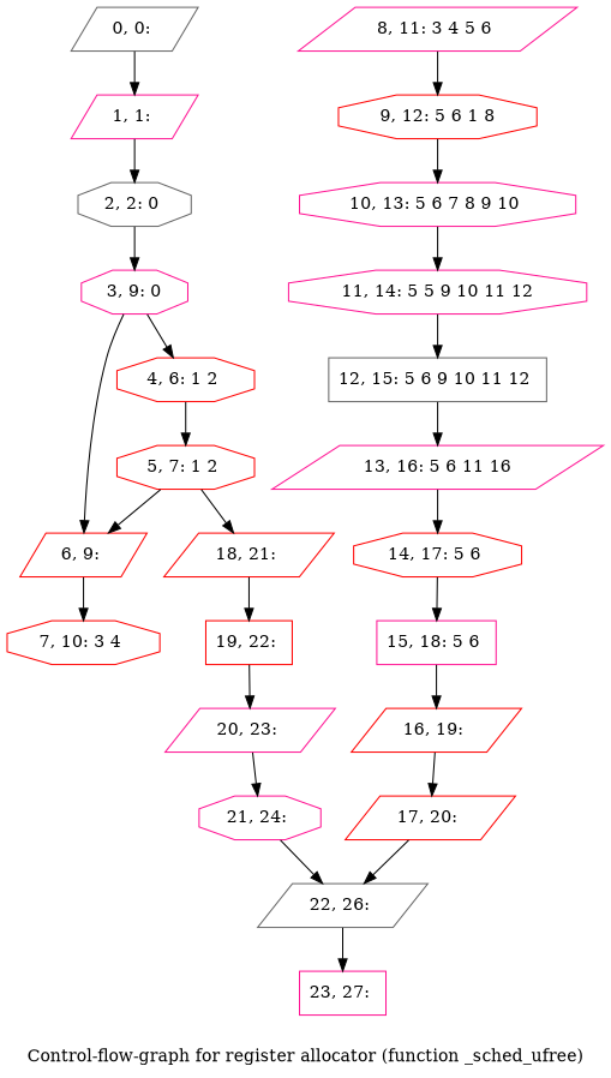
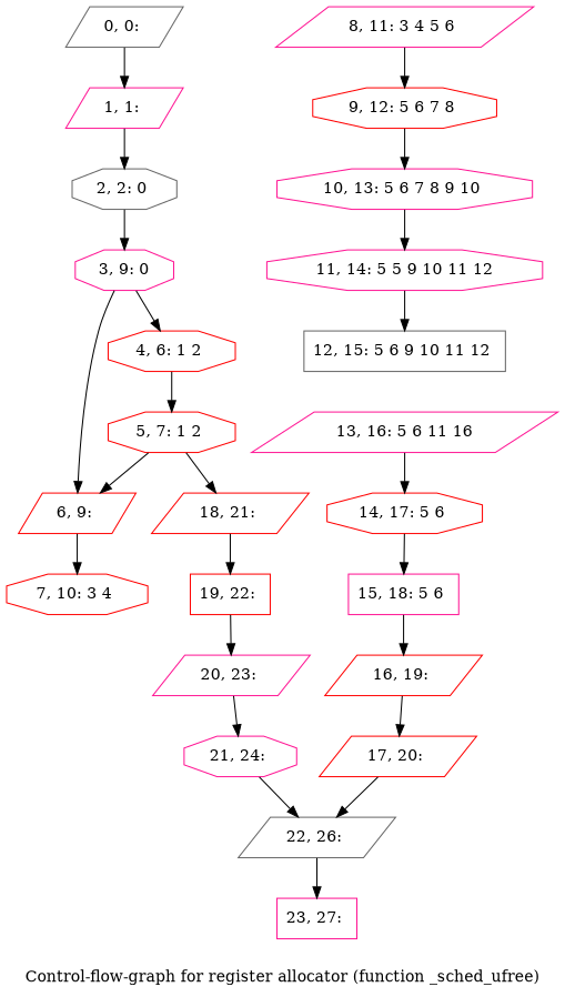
  digraph {
    label="Control-flow-graph for register allocator (function _sched_ufree)"
    node [color=deeppink shape=parallelogram]
    n1 [color=gray40 label="0, 0: "]
    n2 [label="1, 1: "]
    n3 [color=gray40 label="2, 2: 0 " shape=octagon]
    n4 [label="3, 9: 0" shape=octagon]
    n5 [color=red label="4, 6: 1 2 " shape=octagon]
    n6 [color=red label="6, 9: "]
    n7 [color=red label="5, 7: 1 2 " shape=octagon]
    n8 [color=red label="7, 10: 3 4 " shape=octagon]
    n9 [color=red label="18, 21: "]
    n10 [color=red label="19, 22: " shape=box]
    n11 [label="8, 11: 3 4 5 6 "]
-   n12 [color=red label="9, 12: 5 6 1 8" shape=octagon]
+   n12 [color=red label="9, 12: 5 6 7 8 " shape=octagon]
    n13 [label="10, 13: 5 6 7 8 9 10 " shape=octagon]
    n14 [label="11, 14: 5 5 9 10 11 12" shape=octagon]
    n15 [color=gray40 label="12, 15: 5 6 9 10 11 12 " shape=box]
    n16 [label="13, 16: 5 6 11 16"]
    n17 [color=red label="14, 17: 5 6 " shape=octagon]
    n18 [label="15, 18: 5 6 " shape=box]
    n19 [color=red label="16, 19: "]
    n20 [color=red label="17, 20: "]
    n21 [color=gray40 label="22, 26: "]
    n22 [label="23, 27: " shape=box]
    n23 [label="20, 23: "]
    n24 [label="21, 24: " shape=octagon]
    n1 -> n2
    n2 -> n3
    n3 -> n4
    n4 -> n5
    n4 -> n6
    n5 -> n7
    n6 -> n8
    n7 -> n6
    n7 -> n9
    n9 -> n10
    n10 -> n23
    n11 -> n12
    n12 -> n13
    n13 -> n14
    n14 -> n15
-   n15 -> n16
    n16 -> n17
    n17 -> n18
    n18 -> n19
    n19 -> n20
    n20 -> n21
    n21 -> n22
    n23 -> n24
    n24 -> n21
  }
